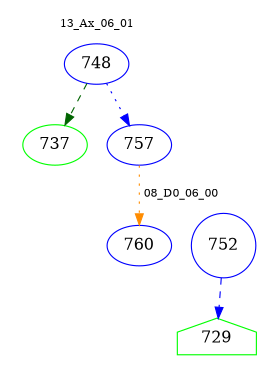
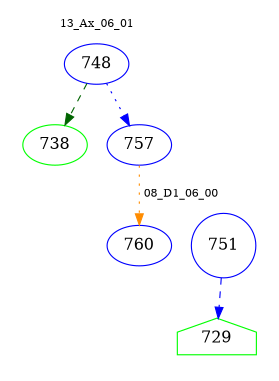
  digraph {
    node [color=blue shape=ellipse]
    edge [color=blue style=dashed]
    n1 [label=748]
-   n2 [color=green label=737]
+   n2 [color=green label=738]
    n3 [label=757]
-   n4 [label=752 shape=circle]
+   n4 [label=751 shape=circle]
    n5 [color=green label=729 shape=house]
    n6 [label=760]
    subgraph cluster_1 {
      color=white
      fontsize=10
      label="13_Ax_06_01"
      n1
      n2
      n3
    }
    subgraph cluster_2 {
      color=white
      fontsize=10
-     label="08_D0_06_00"
+     label="08_D1_06_00"
      n4
      n5
      n6
    }
    n1 -> n2 [color=darkgreen]
    n1 -> n3 [style=dotted]
    n3 -> n6 [color=darkorange style=dotted]
    n4 -> n5
  }
